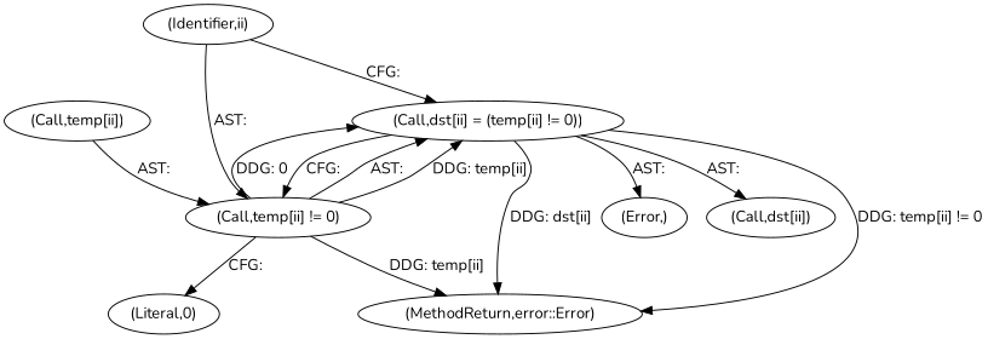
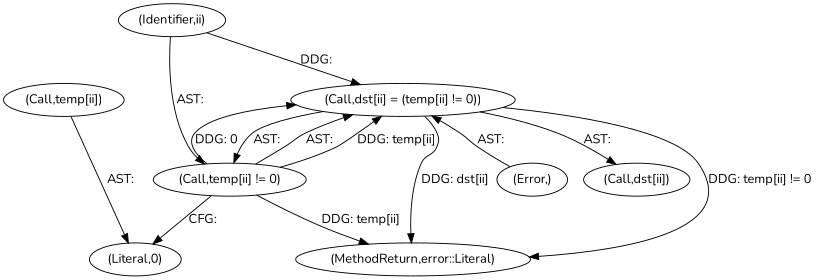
  digraph {
    fontname=Nunito
    node [fontname=Nunito]
    edge [fontname=Nunito]
    n1 [label="(Call,dst[ii] = (temp[ii] != 0))"]
    n2 [label="(Call,temp[ii] != 0)"]
-   n3 [label="(MethodReturn,error::Error)"]
+   n3 [label="(MethodReturn,error::Literal)"]
    n4 [label="(Error,)"]
    n5 [label="(Call,dst[ii])"]
    n6 [label="(Literal,0)"]
    n7 [label="(Call,temp[ii])"]
    n8 [label="(Identifier,ii)"]
-   n1 -> n2 [label="CFG: "]
+   n1 -> n2 [label="AST: "]
    n1 -> n3 [label="DDG: dst[ii]"]
    n1 -> n3 [label="DDG: temp[ii] != 0"]
-   n1 -> n4 [label="AST: "]
+   n4 -> n1 [label="AST: "]
    n1 -> n5 [label="AST: "]
    n2 -> n1 [label="AST: "]
    n2 -> n1 [label="DDG: temp[ii]"]
    n2 -> n1 [label="DDG: 0"]
    n2 -> n3 [label="DDG: temp[ii]"]
    n2 -> n6 [label="CFG: "]
-   n7 -> n2 [label="AST: "]
-   n8 -> n1 [label="CFG: "]
+   n7 -> n6 [label="AST: "]
+   n8 -> n1 [label="DDG: "]
    n8 -> n2 [label="AST: "]
  }
